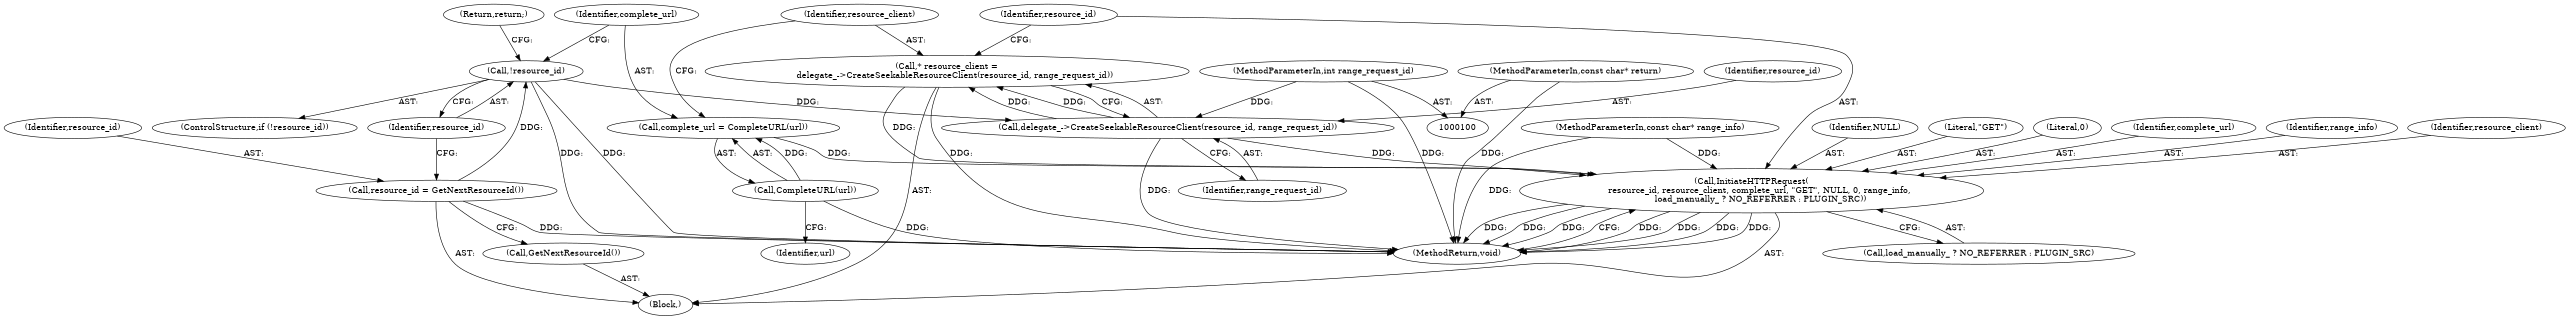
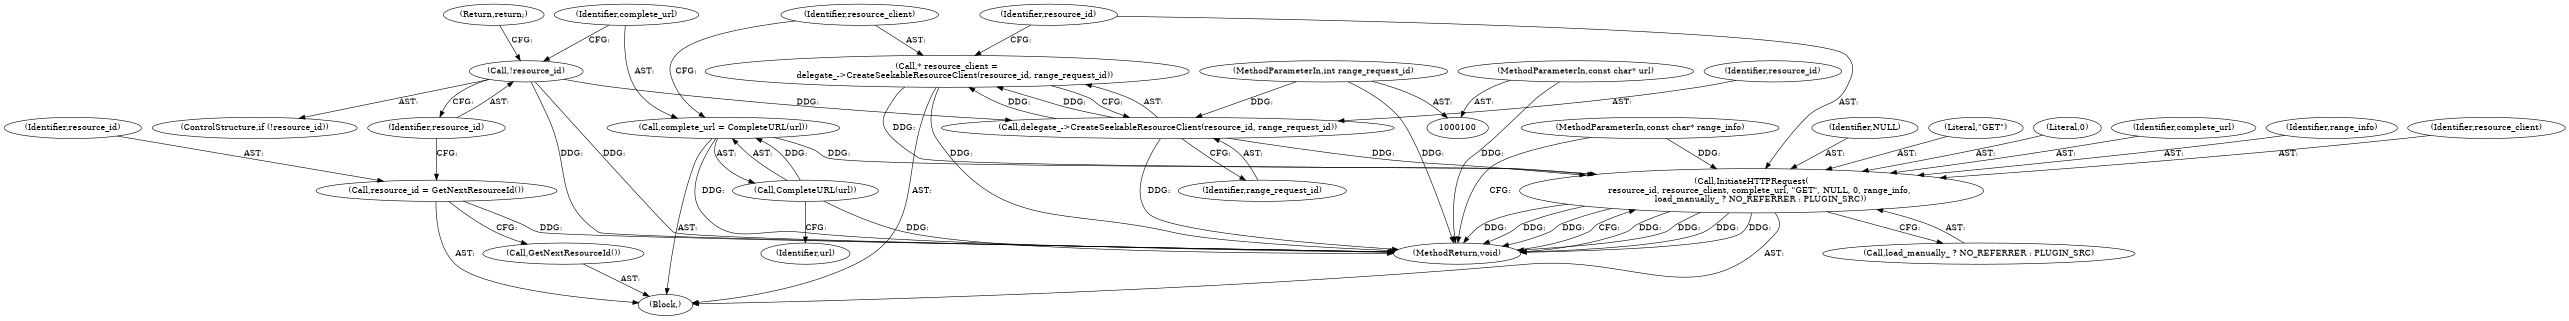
  digraph {
    n1 [label="(Call,InitiateHTTPRequest(\n      resource_id, resource_client, complete_url, \"GET\", NULL, 0, range_info,\n       load_manually_ ? NO_REFERRER : PLUGIN_SRC))"]
    n2 [label="(Block,)"]
    n3 [label="(MethodReturn,void)"]
    n4 [label="(Call,load_manually_ ? NO_REFERRER : PLUGIN_SRC)"]
    n5 [label="(Call,delegate_->CreateSeekableResourceClient(resource_id, range_request_id))"]
    n6 [label="(Call,* resource_client =\n      delegate_->CreateSeekableResourceClient(resource_id, range_request_id))"]
    n7 [label="(Identifier,range_request_id)"]
    n8 [label="(Call,!resource_id)"]
    n9 [label="(ControlStructure,if (!resource_id))"]
    n10 [label="(Identifier,resource_id)"]
    n11 [label="(Call,resource_id = GetNextResourceId())"]
    n12 [label="(Call,GetNextResourceId())"]
    n13 [label="(MethodParameterIn,int range_request_id)"]
    1000100
    n15 [label="(Call,complete_url = CompleteURL(url))"]
    n16 [label="(Call,CompleteURL(url))"]
    n17 [label="(Identifier,url)"]
-   n18 [label="(MethodParameterIn,const char* return)"]
+   n18 [label="(MethodParameterIn,const char* url)"]
    n19 [label="(MethodParameterIn,const char* range_info)"]
    n20 [label="(Identifier,resource_id)"]
    n21 [label="(Identifier,NULL)"]
    n22 [label="(Literal,\"GET\")"]
    n23 [label="(Return,return;)"]
    n24 [label="(Literal,0)"]
    n25 [label="(Identifier,complete_url)"]
    n26 [label="(Identifier,resource_id)"]
    n27 [label="(Identifier,range_info)"]
    n28 [label="(Identifier,resource_id)"]
    n29 [label="(Identifier,resource_client)"]
    n30 [label="(Identifier,complete_url)"]
    n31 [label="(Identifier,resource_client)"]
    n1 -> n2 [label="AST: "]
    n1 -> n3 [label="DDG: "]
    n1 -> n3 [label="DDG: "]
    n1 -> n3 [label="DDG: "]
    n1 -> n3 [label="DDG: "]
    n1 -> n3 [label="DDG: "]
    n1 -> n3 [label="DDG: "]
    n1 -> n3 [label="DDG: "]
    n1 -> n4 [label="CFG: "]
    n3 -> n1 [label="CFG: "]
    n4 -> n1 [label="AST: "]
    n5 -> n1 [label="DDG: "]
    n5 -> n3 [label="DDG: "]
    n5 -> n6 [label="AST: "]
    n5 -> n6 [label="DDG: "]
    n5 -> n6 [label="DDG: "]
    n5 -> n7 [label="CFG: "]
    n6 -> n1 [label="DDG: "]
    n6 -> n2 [label="AST: "]
    n6 -> n3 [label="DDG: "]
    n6 -> n5 [label="CFG: "]
    n7 -> n5 [label="AST: "]
    n8 -> n3 [label="DDG: "]
    n8 -> n3 [label="DDG: "]
    n8 -> n5 [label="DDG: "]
    n8 -> n9 [label="AST: "]
    n8 -> n10 [label="CFG: "]
    n10 -> n8 [label="AST: "]
    n10 -> n11 [label="CFG: "]
    n11 -> n2 [label="AST: "]
    n11 -> n3 [label="DDG: "]
-   n11 -> n8 [label="DDG: "]
    n11 -> n12 [label="CFG: "]
    n12 -> n2 [label="AST: "]
    n13 -> n3 [label="DDG: "]
    n13 -> n5 [label="DDG: "]
    n13 -> 1000100 [label="AST: "]
    n15 -> n1 [label="DDG: "]
+   n15 -> n2 [label="AST: "]
+   n15 -> n3 [label="DDG: "]
    n15 -> n16 [label="AST: "]
    n16 -> n3 [label="DDG: "]
    n16 -> n15 [label="AST: "]
    n16 -> n15 [label="DDG: "]
    n16 -> n17 [label="CFG: "]
    n18 -> n3 [label="DDG: "]
    n18 -> 1000100 [label="AST: "]
    n19 -> n1 [label="DDG: "]
-   n19 -> n3 [label="DDG: "]
+   n19 -> n3 [label="CFG: "]
    n20 -> n1 [label="AST: "]
    n20 -> n6 [label="CFG: "]
    n21 -> n1 [label="AST: "]
    n22 -> n1 [label="AST: "]
    n23 -> n8 [label="CFG: "]
    n24 -> n1 [label="AST: "]
    n25 -> n1 [label="AST: "]
    n26 -> n5 [label="AST: "]
    n27 -> n1 [label="AST: "]
    n28 -> n11 [label="AST: "]
    n29 -> n6 [label="AST: "]
    n29 -> n15 [label="CFG: "]
    n30 -> n8 [label="CFG: "]
    n30 -> n15 [label="AST: "]
    n31 -> n1 [label="AST: "]
  }
